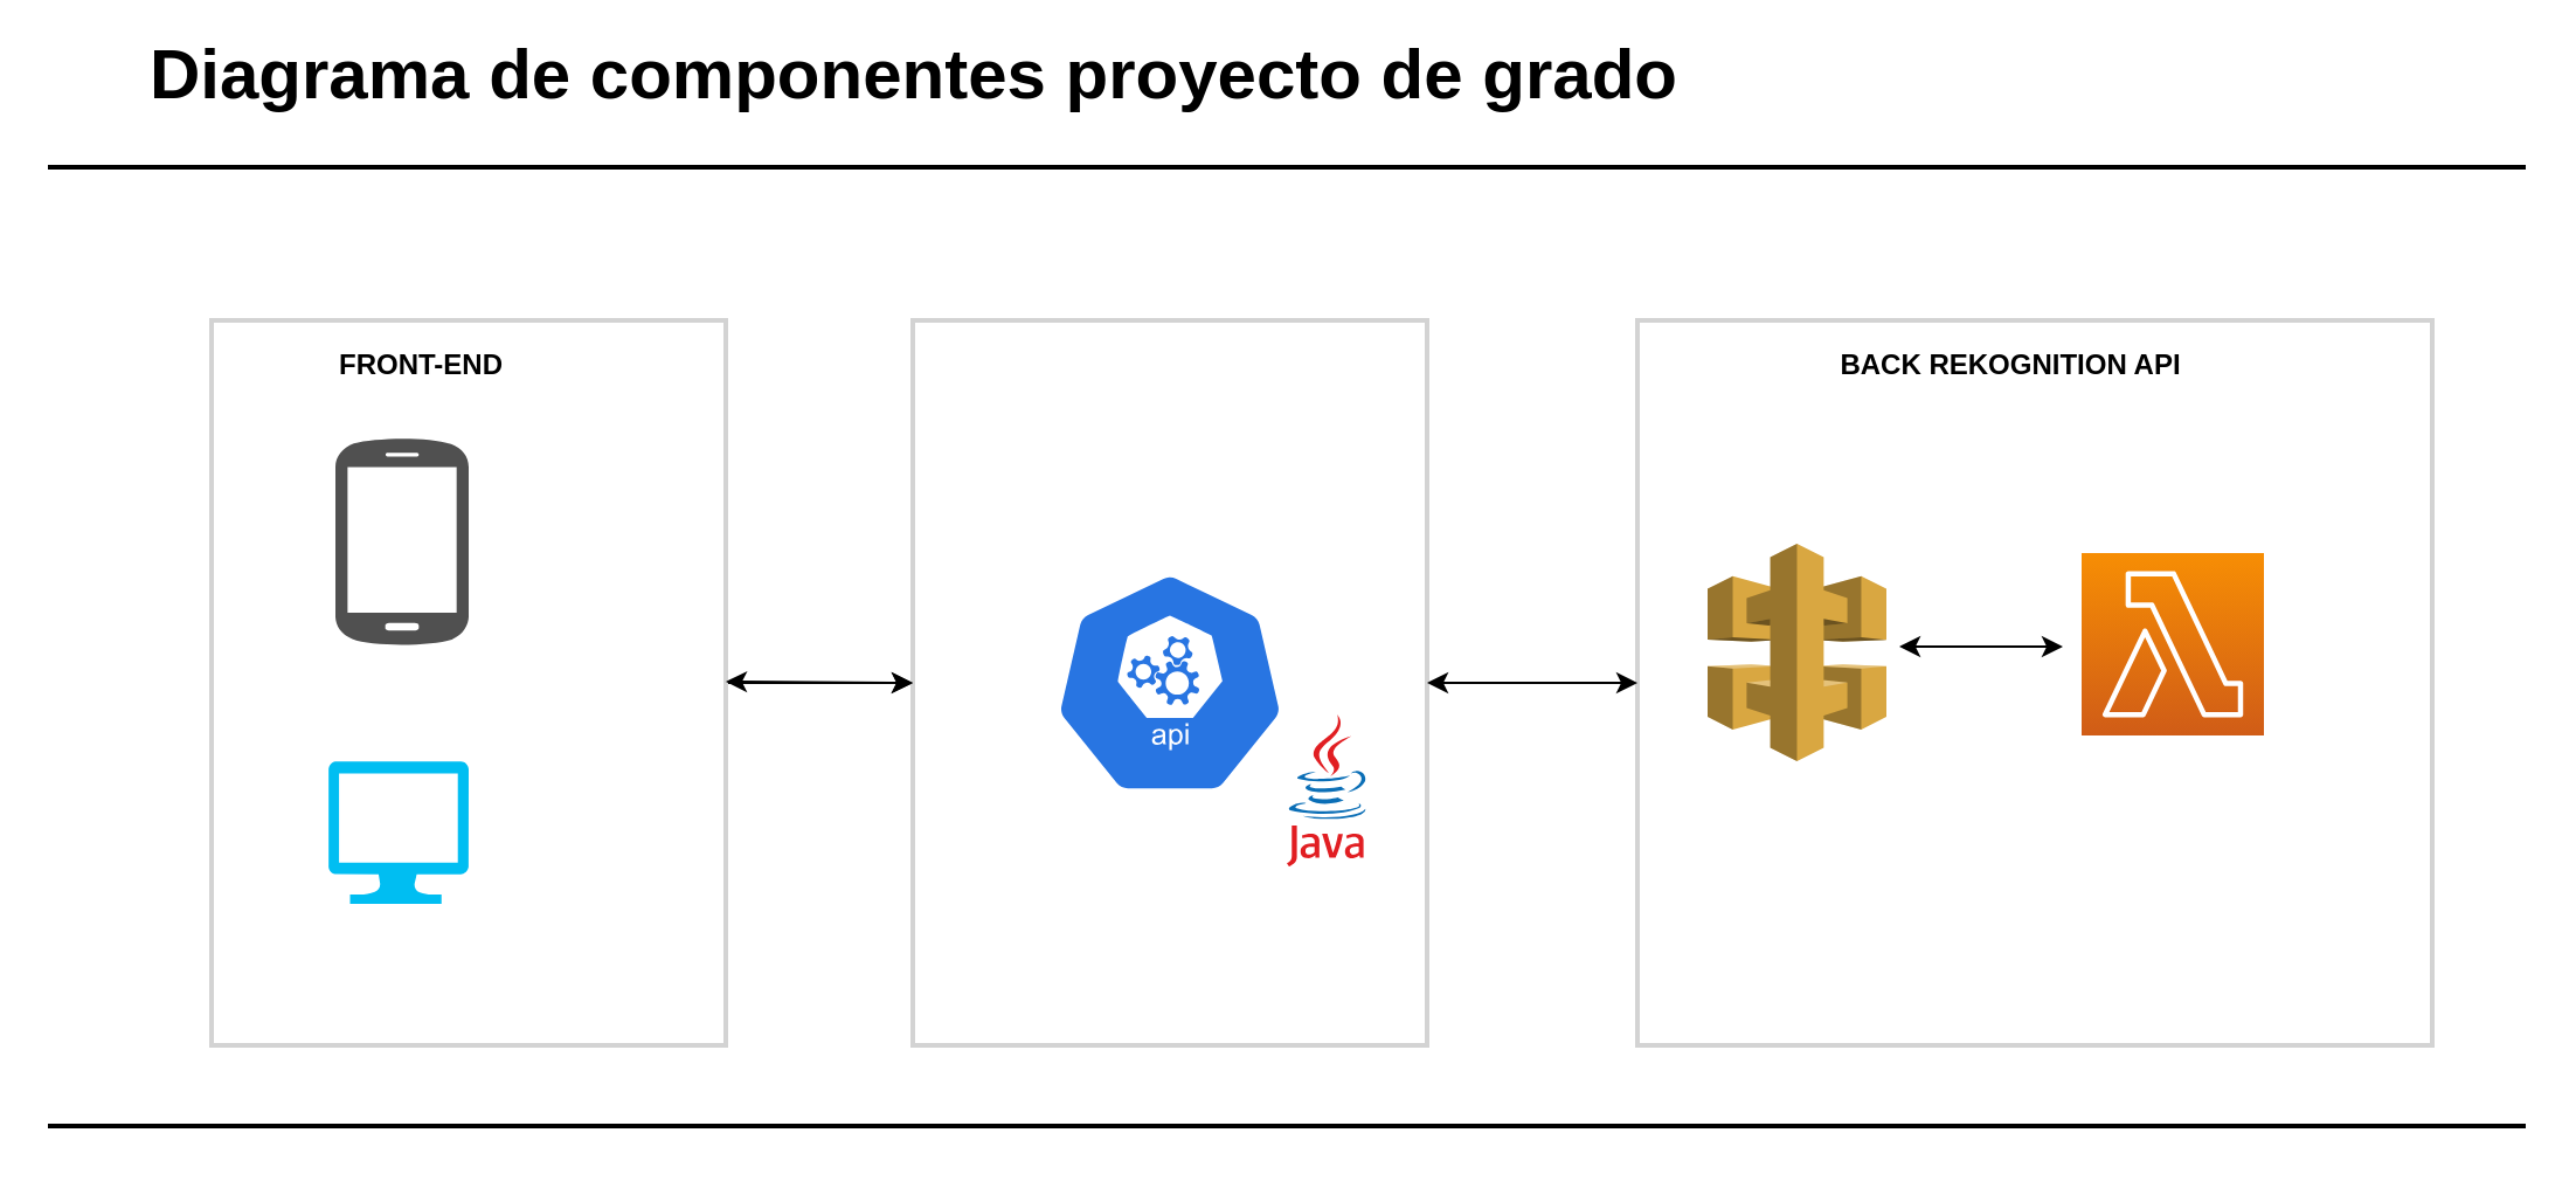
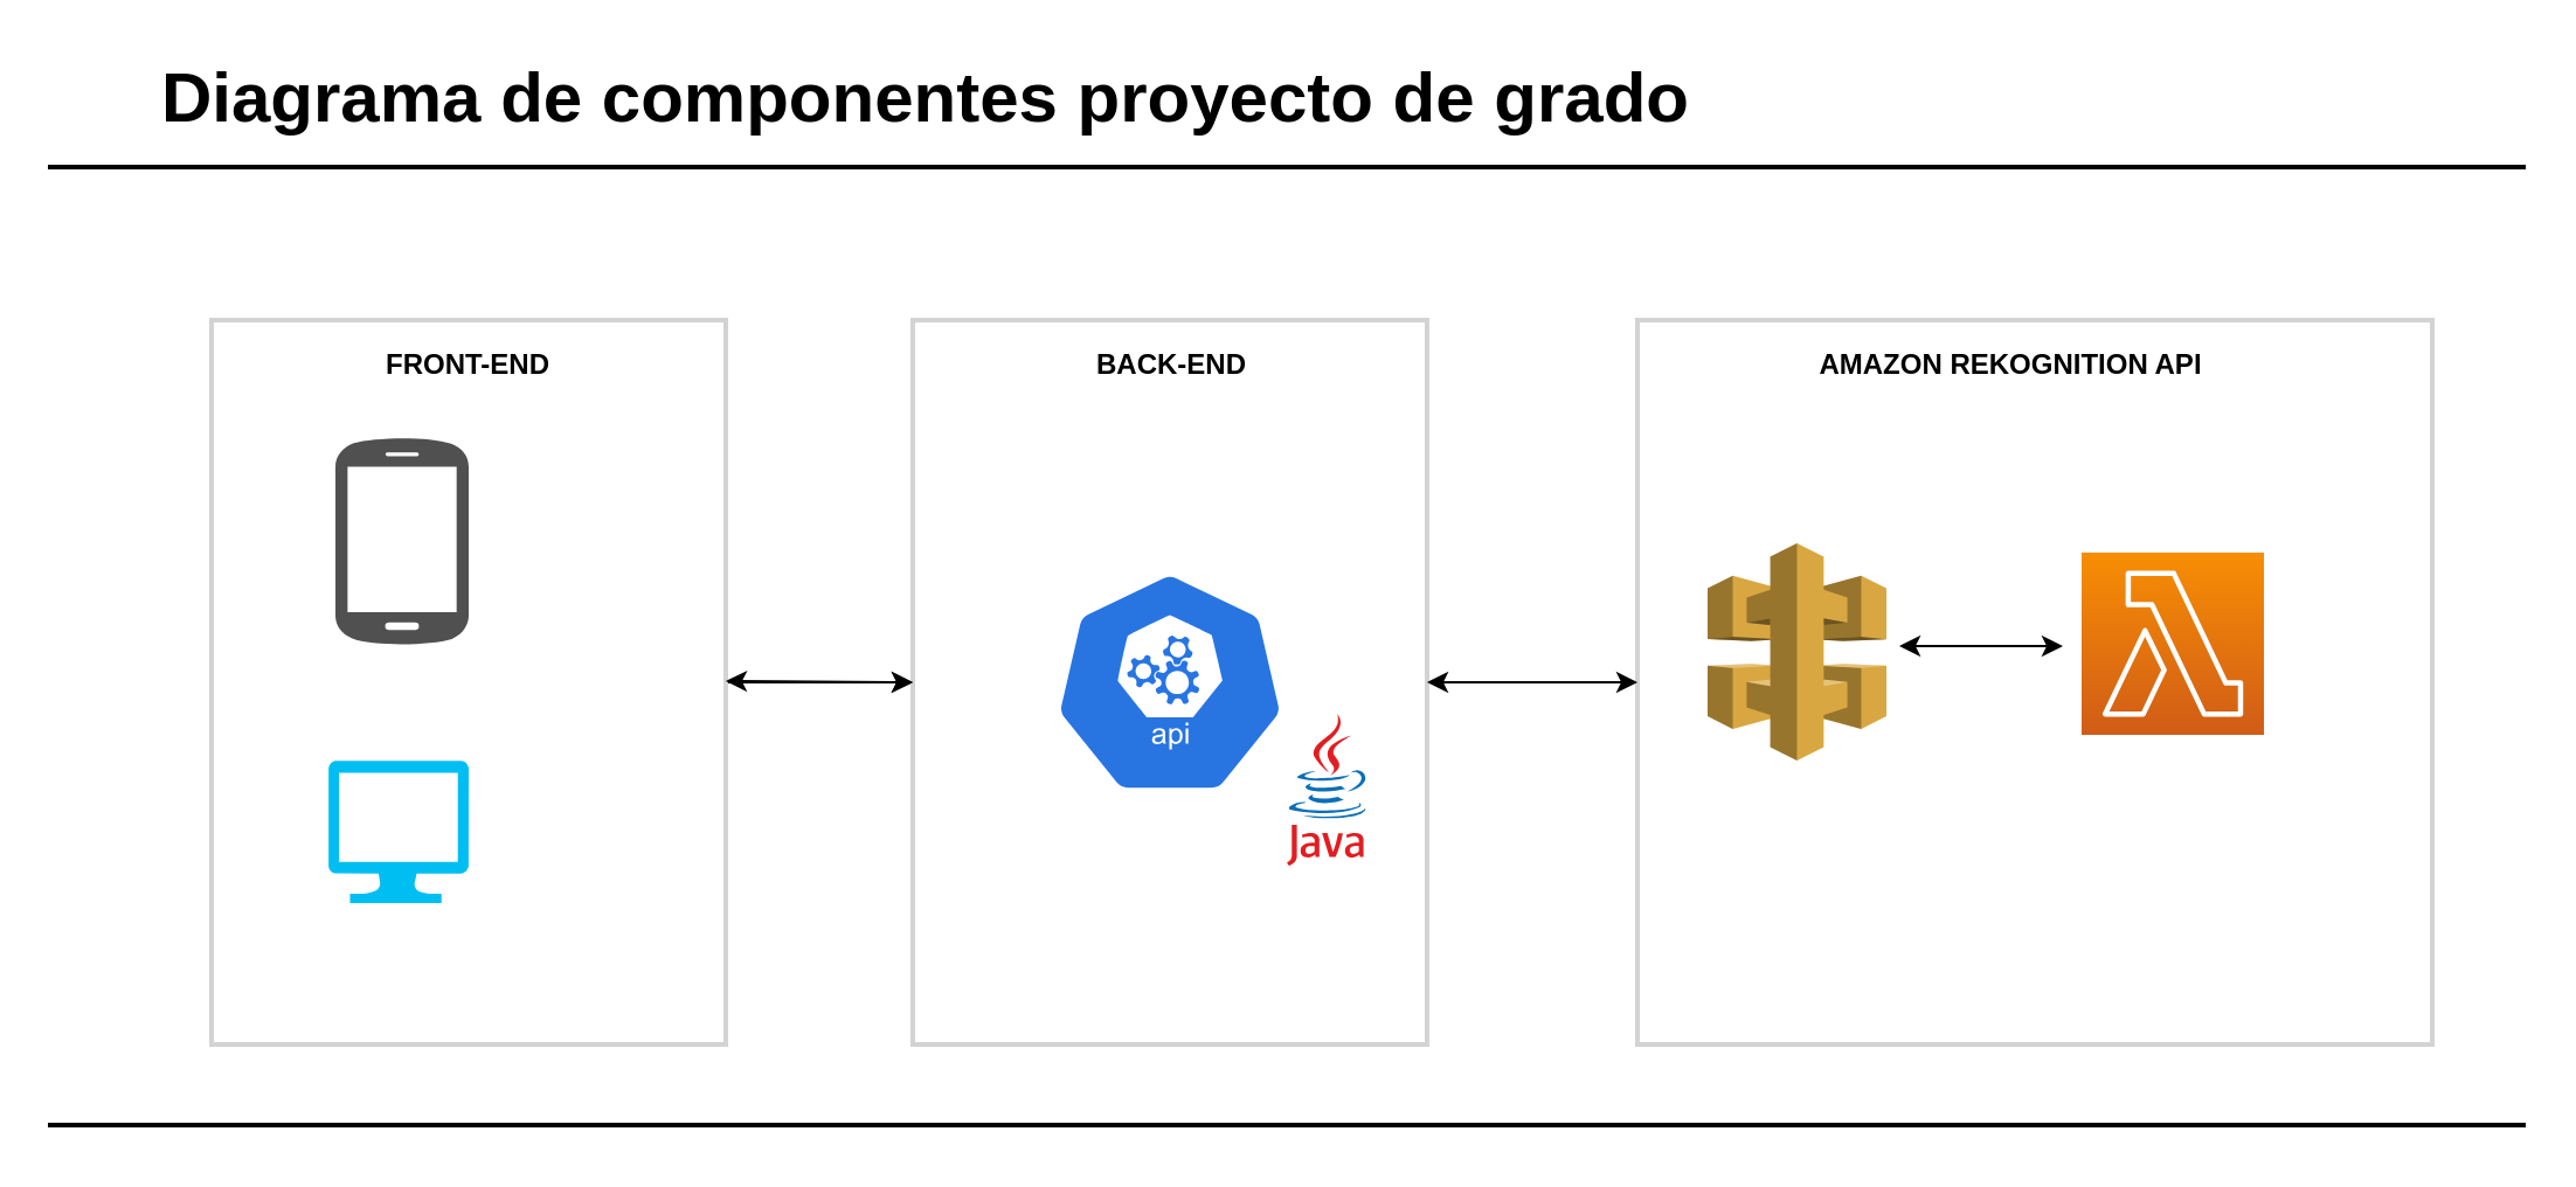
  <mxCell id="0" />
  <mxCell id="1" parent="0" />
  <mxCell id="2" value="" style="rounded=0;whiteSpace=wrap;html=1;fillColor=none;strokeColor=#d3d3d3;strokeWidth=2;" parent="1" vertex="1"><mxGeometry x="390" y="136.5" width="220" height="310" as="geometry" /></mxCell>
- <mxCell id="3" value="Diagrama de componentes proyecto de grado" style="text;html=1;resizable=0;points=[];autosize=1;align=left;verticalAlign=top;spacingTop=-4;fontSize=30;fontStyle=1" parent="1" vertex="1"><mxGeometry x="61.5" y="10.5" width="670" height="40" as="geometry" /></mxCell>
+ <mxCell id="3" value="Diagrama de componentes proyecto de grado" style="text;html=1;resizable=0;points=[];autosize=1;align=left;verticalAlign=top;spacingTop=-4;fontSize=30;fontStyle=1" parent="1" vertex="1"><mxGeometry x="66.5" y="20.5" width="670" height="40" as="geometry" /></mxCell>
  <mxCell id="4" value="" style="line;strokeWidth=2;html=1;fontSize=14;" parent="1" vertex="1"><mxGeometry x="20" y="66" width="1060" height="10" as="geometry" /></mxCell>
  <mxCell id="5" value="" style="pointerEvents=1;shadow=0;dashed=0;html=1;strokeColor=none;fillColor=#505050;labelPosition=center;verticalLabelPosition=bottom;verticalAlign=top;outlineConnect=0;align=center;shape=mxgraph.office.devices.cell_phone_android_standalone;" parent="1" vertex="1"><mxGeometry x="143" y="186" width="57" height="90" as="geometry" /></mxCell>
  <mxCell id="6" value="" style="verticalLabelPosition=bottom;html=1;verticalAlign=top;align=center;strokeColor=none;fillColor=#00BEF2;shape=mxgraph.azure.computer;pointerEvents=1;" parent="1" vertex="1"><mxGeometry x="140" y="325" width="60" height="61" as="geometry" /></mxCell>
  <mxCell id="7" value="" style="edgeStyle=orthogonalEdgeStyle;rounded=0;orthogonalLoop=1;jettySize=auto;html=1;" parent="1" source="8" target="2" edge="1"><mxGeometry relative="1" as="geometry" /></mxCell>
  <mxCell id="8" value="" style="rounded=0;whiteSpace=wrap;html=1;fillColor=none;strokeColor=#d3d3d3;strokeWidth=2;" parent="1" vertex="1"><mxGeometry x="90" y="136.5" width="220" height="310" as="geometry" /></mxCell>
  <mxCell id="9" value="" style="dashed=0;outlineConnect=0;html=1;align=center;labelPosition=center;verticalLabelPosition=bottom;verticalAlign=top;shape=mxgraph.weblogos.java" parent="1" vertex="1"><mxGeometry x="550" y="305" width="34.4" height="65" as="geometry" /></mxCell>
  <mxCell id="10" value="" style="html=1;dashed=0;whitespace=wrap;fillColor=#2875E2;strokeColor=#ffffff;points=[[0.005,0.63,0],[0.1,0.2,0],[0.9,0.2,0],[0.5,0,0],[0.995,0.63,0],[0.72,0.99,0],[0.5,1,0],[0.28,0.99,0]];shape=mxgraph.kubernetes.icon;prIcon=api" parent="1" vertex="1"><mxGeometry x="445" y="243.5" width="110" height="96" as="geometry" /></mxCell>
- <mxCell id="12" value="FRONT-END" style="text;html=1;strokeColor=none;fillColor=none;align=center;verticalAlign=middle;whiteSpace=wrap;rounded=0;fontStyle=1" parent="1" vertex="1"><mxGeometry x="141" y="146" width="78" height="20" as="geometry" /></mxCell>
+ <mxCell id="11" value="BACK-END" style="text;html=1;strokeColor=none;fillColor=none;align=center;verticalAlign=middle;whiteSpace=wrap;rounded=0;fontStyle=1" parent="1" vertex="1"><mxGeometry x="462" y="146" width="78" height="20" as="geometry" /></mxCell>
+ <mxCell id="12" value="FRONT-END" style="text;html=1;strokeColor=none;fillColor=none;align=center;verticalAlign=middle;whiteSpace=wrap;rounded=0;fontStyle=1" parent="1" vertex="1"><mxGeometry x="161" y="146" width="78" height="20" as="geometry" /></mxCell>
  <mxCell id="13" value="" style="rounded=0;whiteSpace=wrap;html=1;fillColor=none;strokeColor=#d3d3d3;strokeWidth=2;" parent="1" vertex="1"><mxGeometry x="700" y="136.5" width="340" height="310" as="geometry" /></mxCell>
- <mxCell id="14" value="BACK REKOGNITION API" style="text;html=1;strokeColor=none;fillColor=none;align=center;verticalAlign=middle;whiteSpace=wrap;rounded=0;fontStyle=1" parent="1" vertex="1"><mxGeometry x="730" y="146" width="260" height="20" as="geometry" /></mxCell>
+ <mxCell id="14" value="AMAZON REKOGNITION API" style="text;html=1;strokeColor=none;fillColor=none;align=center;verticalAlign=middle;whiteSpace=wrap;rounded=0;fontStyle=1" parent="1" vertex="1"><mxGeometry x="730" y="146" width="260" height="20" as="geometry" /></mxCell>
  <mxCell id="15" value="" style="outlineConnect=0;dashed=0;verticalLabelPosition=bottom;verticalAlign=top;align=center;html=1;shape=mxgraph.aws3.api_gateway;fillColor=#D9A741;gradientColor=none;" parent="1" vertex="1"><mxGeometry x="730" y="232" width="76.5" height="93" as="geometry" /></mxCell>
  <mxCell id="16" value="" style="points=[[0,0,0],[0.25,0,0],[0.5,0,0],[0.75,0,0],[1,0,0],[0,1,0],[0.25,1,0],[0.5,1,0],[0.75,1,0],[1,1,0],[0,0.25,0],[0,0.5,0],[0,0.75,0],[1,0.25,0],[1,0.5,0],[1,0.75,0]];outlineConnect=0;fontColor=#232F3E;gradientColor=#F78E04;gradientDirection=north;fillColor=#D05C17;strokeColor=#ffffff;dashed=0;verticalLabelPosition=bottom;verticalAlign=top;align=center;html=1;fontSize=12;fontStyle=0;aspect=fixed;shape=mxgraph.aws4.resourceIcon;resIcon=mxgraph.aws4.lambda;" parent="1" vertex="1"><mxGeometry x="890" y="236" width="78" height="78" as="geometry" /></mxCell>
  <mxCell id="17" value="" style="shape=image;html=1;verticalAlign=top;verticalLabelPosition=bottom;labelBackgroundColor=#ffffff;imageAspect=0;aspect=fixed;image=https://cdn3.iconfinder.com/data/icons/logos-and-brands-adobe/512/267_Python-128.png" parent="1" vertex="1"><mxGeometry x="970" y="292.5" width="61" height="61" as="geometry" /></mxCell>
  <mxCell id="18" value="" style="endArrow=classic;startArrow=classic;html=1;entryX=0;entryY=0.5;entryDx=0;entryDy=0;" parent="1" target="2" edge="1"><mxGeometry width="50" height="50" relative="1" as="geometry"><mxPoint x="310" y="291" as="sourcePoint" /><mxPoint x="350" y="326" as="targetPoint" /></mxGeometry></mxCell>
  <mxCell id="19" value="" style="endArrow=classic;startArrow=classic;html=1;entryX=0;entryY=0.5;entryDx=0;entryDy=0;exitX=1;exitY=0.5;exitDx=0;exitDy=0;" parent="1" source="2" target="13" edge="1"><mxGeometry width="50" height="50" relative="1" as="geometry"><mxPoint x="594" y="291" as="sourcePoint" /><mxPoint x="678" y="293" as="targetPoint" /></mxGeometry></mxCell>
  <mxCell id="20" value="" style="endArrow=classic;startArrow=classic;html=1;" parent="1" edge="1"><mxGeometry width="50" height="50" relative="1" as="geometry"><mxPoint x="812" y="276" as="sourcePoint" /><mxPoint x="882" y="276" as="targetPoint" /></mxGeometry></mxCell>
  <mxCell id="21" value="" style="shape=image;html=1;verticalAlign=top;verticalLabelPosition=bottom;labelBackgroundColor=#ffffff;imageAspect=0;aspect=fixed;image=https://cdn4.iconfinder.com/data/icons/logos-3/512/Ionic_Logo-2-128.png" parent="1" vertex="1"><mxGeometry x="215.5" y="339.5" width="81.5" height="81.5" as="geometry" /></mxCell>
  <mxCell id="22" value="" style="shape=image;html=1;verticalAlign=top;verticalLabelPosition=bottom;labelBackgroundColor=#ffffff;imageAspect=0;aspect=fixed;image=https://cdn3.iconfinder.com/data/icons/popular-services-brands/512/angular-js-128.png" parent="1" vertex="1"><mxGeometry x="250.5" y="396.5" width="34.5" height="34.5" as="geometry" /></mxCell>
  <mxCell id="23" value="" style="line;strokeWidth=2;html=1;fontSize=14;" vertex="1" parent="1"><mxGeometry x="20" y="476" width="1060" height="10" as="geometry" /></mxCell>
